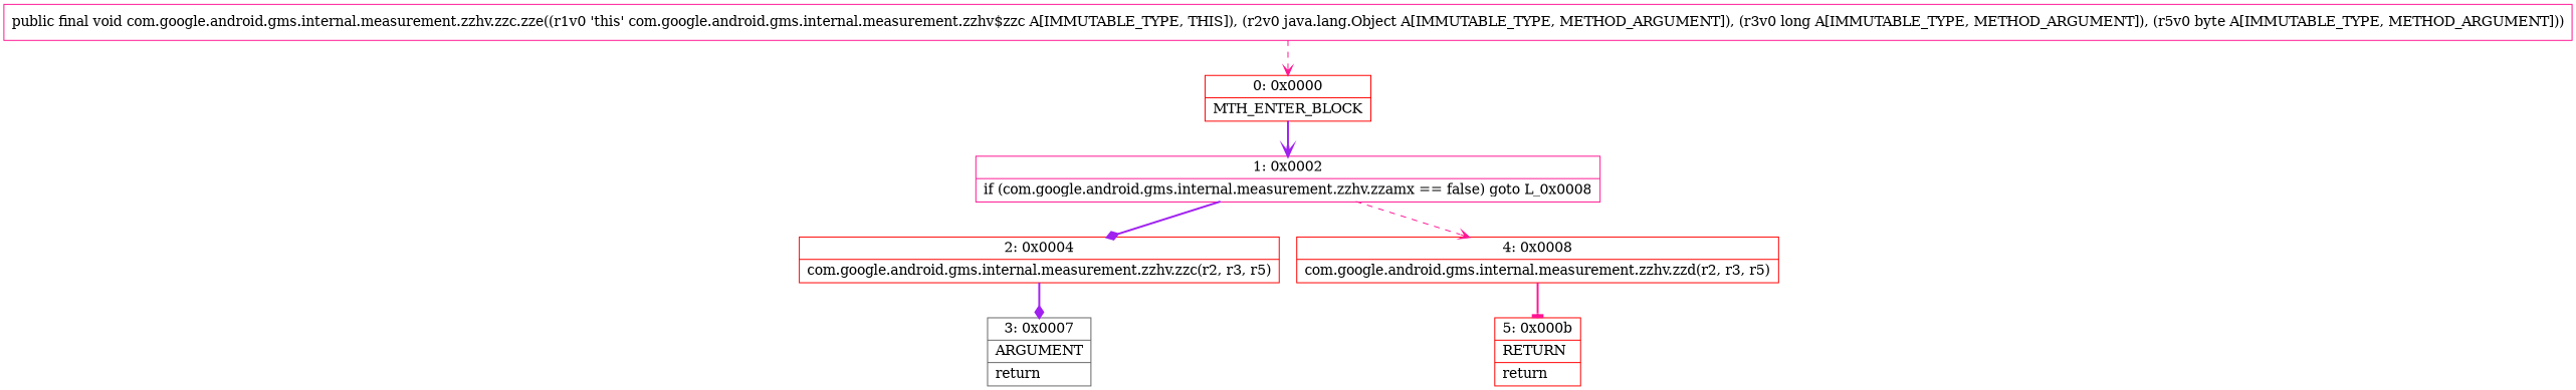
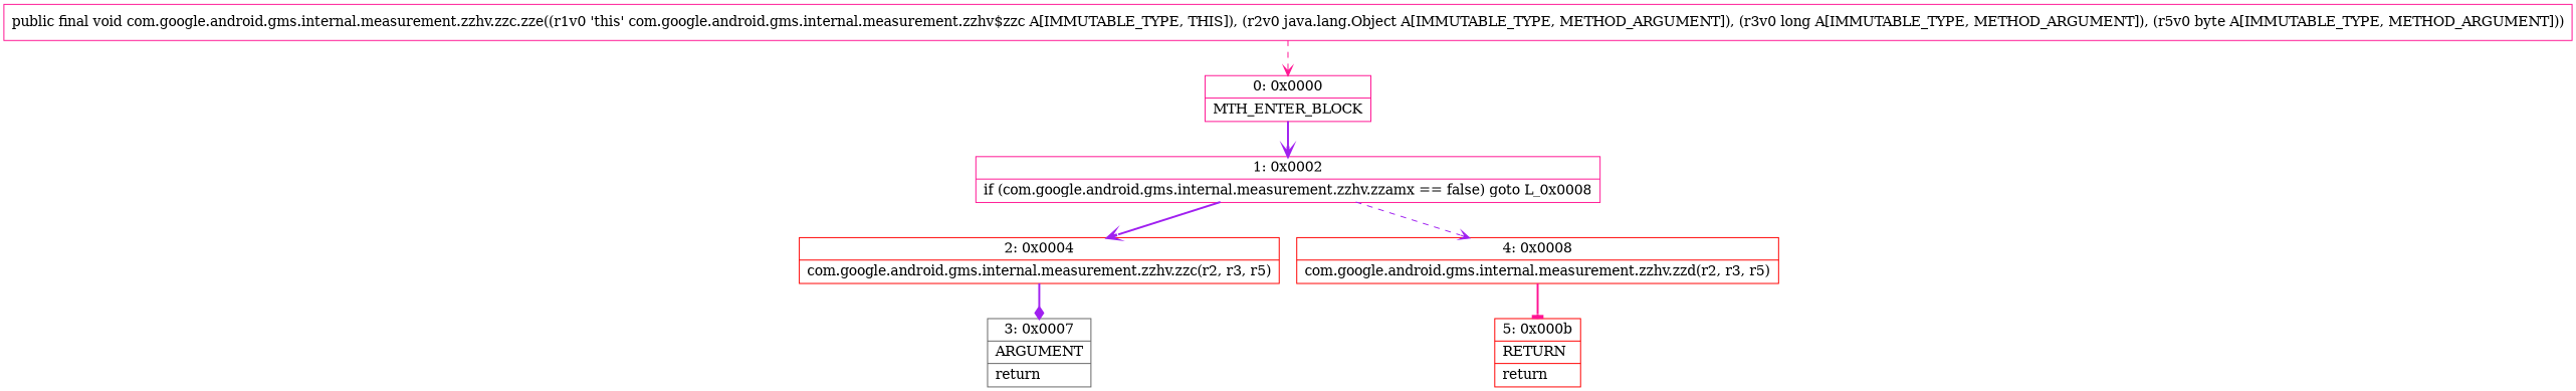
  digraph {
    node [color=deeppink shape=record]
    edge [arrowhead=vee color=purple style=bold]
-   n1 [color=red label="{0\:\ 0x0000|MTH_ENTER_BLOCK\l}"]
+   n1 [label="{0\:\ 0x0000|MTH_ENTER_BLOCK\l}"]
    n2 [label="{1\:\ 0x0002|if (com.google.android.gms.internal.measurement.zzhv.zzamx == false) goto L_0x0008\l}"]
    n3 [color=red label="{2\:\ 0x0004|com.google.android.gms.internal.measurement.zzhv.zzc(r2, r3, r5)\l}"]
    n4 [color=red label="{4\:\ 0x0008|com.google.android.gms.internal.measurement.zzhv.zzd(r2, r3, r5)\l}"]
    n5 [color=gray40 label="{3\:\ 0x0007|ARGUMENT\l|return\l}"]
    n6 [color=red label="{5\:\ 0x000b|RETURN\l|return\l}"]
    n7 [label="{public final void com.google.android.gms.internal.measurement.zzhv.zzc.zze((r1v0 'this' com.google.android.gms.internal.measurement.zzhv$zzc A[IMMUTABLE_TYPE, THIS]), (r2v0 java.lang.Object A[IMMUTABLE_TYPE, METHOD_ARGUMENT]), (r3v0 long A[IMMUTABLE_TYPE, METHOD_ARGUMENT]), (r5v0 byte A[IMMUTABLE_TYPE, METHOD_ARGUMENT])) }"]
    n1 -> n2
-   n2 -> n3 [arrowhead=diamond]
-   n2 -> n4 [color=deeppink style=dashed]
+   n2 -> n3
+   n2 -> n4 [style=dashed]
    n3 -> n5 [arrowhead=diamond]
    n4 -> n6 [arrowhead=tee color=deeppink]
    n7 -> n1 [color=deeppink style=dashed]
  }
